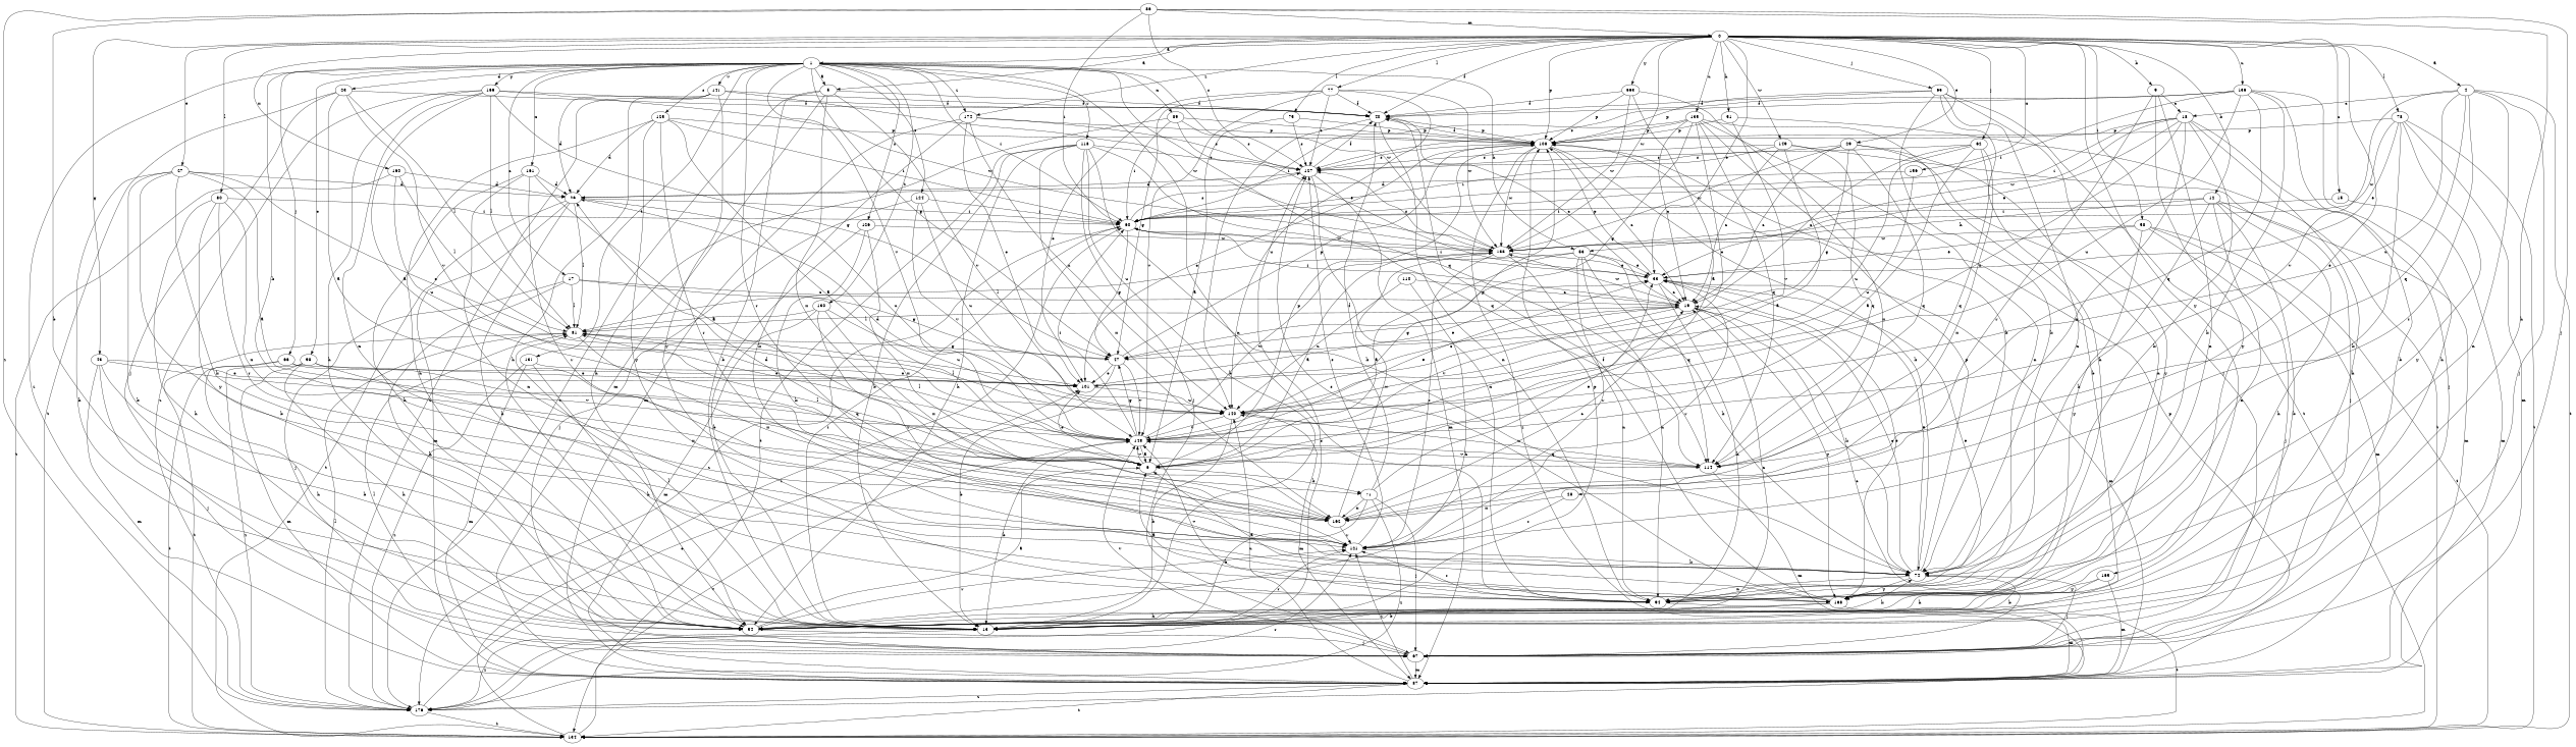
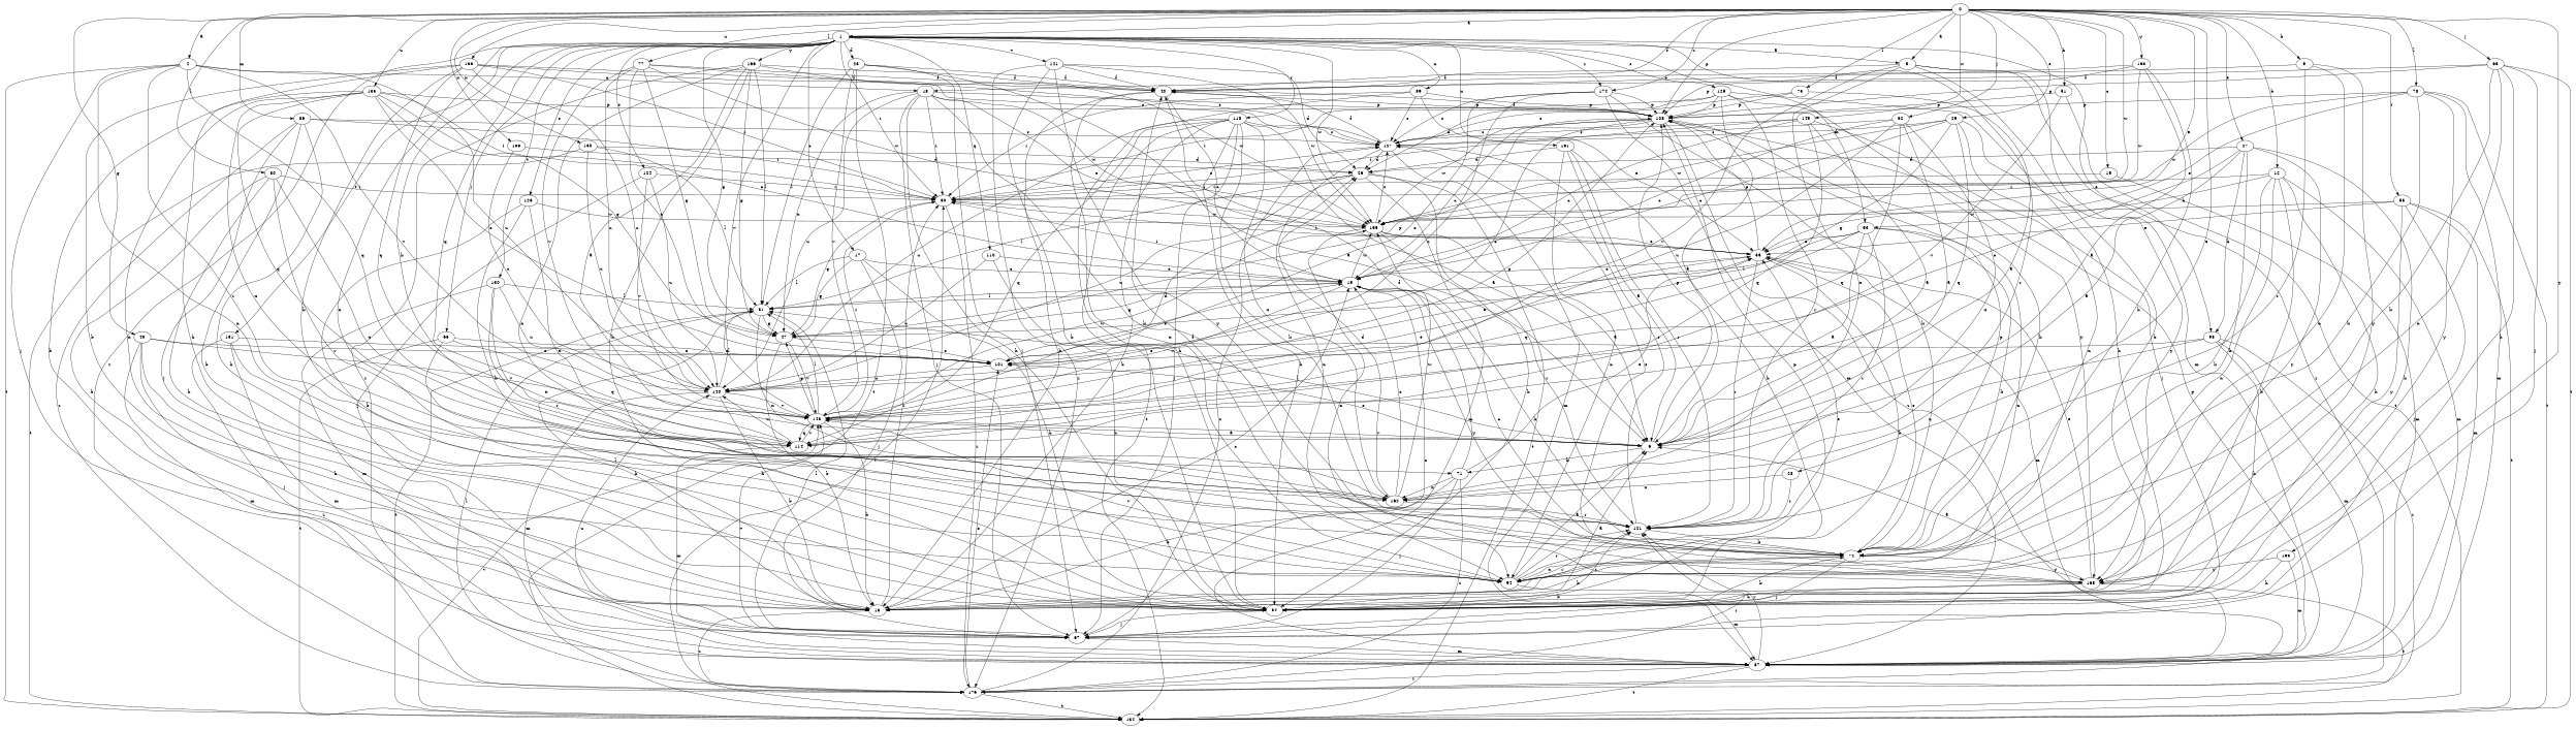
  strict digraph {
    0
    1
    4
    5
    9
    12
    15
    27
    28
    29
    33
    40
    43
    51
    58
    62
    65
    75
    77
    78
    80
    86
    108
    135
    136
    149
    155
    156
    160
-   163 [label=663]
+   163
    165
    174
    17
    23
    47
    53
    60
    66
    71
    89
    94
    98
    110
    114
    118
    121
    124
    125
    126
    130
    131
    141
    148
    161
    166
    176
    18
    67
    134
    140
    13
    87
    162
    168
    54
    74
    6
    101
    26
    19
    127
    81
    0 -> 1 [label=a]
    0 -> 4 [label=a]
    0 -> 5 [label=a]
    0 -> 9 [label=b]
    0 -> 12 [label=b]
    0 -> 15 [label=c]
    0 -> 27 [label=e]
    0 -> 28 [label=e]
    0 -> 29 [label=e]
    0 -> 33 [label=e]
    0 -> 40 [label=f]
    0 -> 43 [label=g]
    0 -> 51 [label=h]
    0 -> 58 [label=i]
    0 -> 62 [label=j]
    0 -> 65 [label=j]
    0 -> 75 [label=l]
    0 -> 77 [label=l]
    0 -> 78 [label=l]
    0 -> 80 [label=l]
-   86 -> 0 [label=m]
+   0 -> 86 [label=m]
    0 -> 108 [label=p]
    0 -> 135 [label=u]
    0 -> 136 [label=u]
    0 -> 149 [label=w]
    0 -> 155 [label=w]
    0 -> 156 [label=x]
    0 -> 160 [label=x]
    0 -> 163 [label=y]
    0 -> 165 [label=y]
    0 -> 174 [label=z]
    1 -> 5 [label=a]
    1 -> 155 [label=w]
    1 -> 174 [label=z]
    1 -> 17 [label=c]
    1 -> 23 [label=d]
    1 -> 47 [label=g]
    1 -> 53 [label=h]
    1 -> 60 [label=i]
    1 -> 66 [label=j]
    1 -> 71 [label=k]
    1 -> 89 [label=n]
    1 -> 94 [label=n]
    1 -> 98 [label=o]
+   1 -> 110 [label=q]
    1 -> 114 [label=q]
    1 -> 118 [label=r]
    1 -> 121 [label=r]
    1 -> 124 [label=s]
    1 -> 125 [label=s]
    1 -> 126 [label=s]
    1 -> 130 [label=t]
    1 -> 131 [label=t]
    1 -> 141 [label=v]
    1 -> 148 [label=v]
    1 -> 161 [label=x]
    1 -> 166 [label=y]
    1 -> 176 [label=z]
    4 -> 94 [label=n]
    4 -> 114 [label=q]
    4 -> 121 [label=r]
    4 -> 148 [label=v]
    4 -> 18 [label=c]
    4 -> 67 [label=j]
    4 -> 134 [label=t]
    4 -> 140 [label=u]
    5 -> 40 [label=f]
    5 -> 148 [label=v]
    5 -> 176 [label=z]
    5 -> 13 [label=b]
    5 -> 87 [label=m]
    5 -> 162 [label=x]
    9 -> 94 [label=n]
    9 -> 121 [label=r]
    9 -> 18 [label=c]
    9 -> 168 [label=y]
    12 -> 53 [label=h]
    12 -> 60 [label=i]
    12 -> 94 [label=n]
    12 -> 13 [label=b]
    12 -> 87 [label=m]
    12 -> 54 [label=h]
    12 -> 74 [label=k]
    15 -> 60 [label=i]
    15 -> 87 [label=m]
-   27 -> 13 [label=b]
+   27 -> 98 [label=b]
    27 -> 168 [label=y]
    27 -> 54 [label=h]
    27 -> 74 [label=k]
    27 -> 6 [label=a]
    27 -> 101 [label=o]
    27 -> 26 [label=d]
    28 -> 121 [label=r]
    28 -> 162 [label=x]
    29 -> 155 [label=w]
    29 -> 47 [label=g]
    29 -> 94 [label=n]
    29 -> 114 [label=q]
    29 -> 168 [label=y]
    29 -> 19 [label=c]
    29 -> 127 [label=s]
    33 -> 108 [label=p]
    33 -> 60 [label=i]
    33 -> 121 [label=r]
    33 -> 87 [label=m]
    33 -> 54 [label=h]
    33 -> 19 [label=c]
    40 -> 108 [label=p]
    40 -> 94 [label=n]
    40 -> 13 [label=b]
    40 -> 19 [label=c]
    43 -> 148 [label=v]
    43 -> 67 [label=j]
    43 -> 13 [label=b]
    43 -> 87 [label=m]
    43 -> 101 [label=o]
    51 -> 108 [label=p]
    51 -> 148 [label=v]
    51 -> 134 [label=t]
    58 -> 33 [label=e]
    58 -> 155 [label=w]
    58 -> 67 [label=j]
    58 -> 134 [label=t]
    58 -> 87 [label=m]
    58 -> 168 [label=y]
    62 -> 114 [label=q]
    62 -> 140 [label=u]
    62 -> 162 [label=x]
    62 -> 6 [label=a]
    62 -> 19 [label=c]
    62 -> 127 [label=s]
    65 -> 40 [label=f]
    65 -> 108 [label=p]
    65 -> 94 [label=n]
    65 -> 67 [label=j]
    65 -> 134 [label=t]
    65 -> 54 [label=h]
    65 -> 74 [label=k]
    75 -> 108 [label=p]
    75 -> 6 [label=a]
    75 -> 127 [label=s]
    77 -> 40 [label=f]
    77 -> 155 [label=w]
    77 -> 47 [label=g]
    77 -> 148 [label=v]
    77 -> 140 [label=u]
    77 -> 101 [label=o]
    77 -> 127 [label=s]
    78 -> 33 [label=e]
    78 -> 108 [label=p]
    78 -> 155 [label=w]
    78 -> 134 [label=t]
    78 -> 87 [label=m]
    78 -> 168 [label=y]
    78 -> 74 [label=k]
    80 -> 60 [label=i]
    80 -> 121 [label=r]
    80 -> 13 [label=b]
    80 -> 162 [label=x]
    80 -> 54 [label=h]
    86 -> 60 [label=i]
    86 -> 176 [label=z]
    86 -> 67 [label=j]
    86 -> 13 [label=b]
    86 -> 54 [label=h]
    86 -> 127 [label=s]
    108 -> 40 [label=f]
    108 -> 155 [label=w]
    108 -> 176 [label=z]
    108 -> 74 [label=k]
    108 -> 101 [label=o]
    108 -> 19 [label=c]
    108 -> 127 [label=s]
    135 -> 108 [label=p]
    135 -> 47 [label=g]
    135 -> 60 [label=i]
    135 -> 94 [label=n]
    135 -> 114 [label=q]
    135 -> 13 [label=b]
    135 -> 162 [label=x]
    135 -> 101 [label=o]
    135 -> 19 [label=c]
    136 -> 40 [label=f]
    136 -> 60 [label=i]
    136 -> 114 [label=q]
    136 -> 140 [label=u]
    136 -> 13 [label=b]
    136 -> 54 [label=h]
    136 -> 74 [label=k]
    136 -> 127 [label=s]
    149 -> 60 [label=i]
    149 -> 114 [label=q]
    149 -> 67 [label=j]
    149 -> 6 [label=a]
    149 -> 19 [label=c]
    149 -> 127 [label=s]
    155 -> 33 [label=e]
    155 -> 94 [label=n]
    155 -> 121 [label=r]
    155 -> 6 [label=a]
    155 -> 127 [label=s]
    156 -> 140 [label=u]
    156 -> 26 [label=d]
    160 -> 134 [label=t]
    160 -> 140 [label=u]
    160 -> 26 [label=d]
    160 -> 81 [label=l]
    163 -> 40 [label=f]
    163 -> 108 [label=p]
    163 -> 155 [label=w]
    163 -> 74 [label=k]
    163 -> 6 [label=a]
    165 -> 87 [label=m]
    165 -> 168 [label=y]
    165 -> 54 [label=h]
    174 -> 108 [label=p]
    174 -> 140 [label=u]
    174 -> 87 [label=m]
    174 -> 74 [label=k]
    174 -> 101 [label=o]
    174 -> 127 [label=s]
    17 -> 47 [label=g]
    17 -> 67 [label=j]
    17 -> 54 [label=h]
    17 -> 19 [label=c]
    17 -> 81 [label=l]
    23 -> 40 [label=f]
    23 -> 148 [label=v]
    23 -> 67 [label=j]
    23 -> 134 [label=t]
    23 -> 6 [label=a]
    23 -> 81 [label=l]
    47 -> 108 [label=p]
    47 -> 148 [label=v]
    47 -> 13 [label=b]
    47 -> 101 [label=o]
    53 -> 33 [label=e]
    53 -> 94 [label=n]
    53 -> 114 [label=q]
    53 -> 121 [label=r]
    53 -> 74 [label=k]
    53 -> 6 [label=a]
    53 -> 81 [label=l]
    60 -> 155 [label=w]
    60 -> 47 [label=g]
    60 -> 176 [label=z]
    60 -> 127 [label=s]
    66 -> 114 [label=q]
    66 -> 134 [label=t]
    66 -> 54 [label=h]
    66 -> 101 [label=o]
    71 -> 33 [label=e]
    71 -> 40 [label=f]
    71 -> 176 [label=z]
    71 -> 67 [label=j]
    71 -> 13 [label=b]
    71 -> 162 [label=x]
    89 -> 33 [label=e]
    89 -> 108 [label=p]
    89 -> 60 [label=i]
    89 -> 54 [label=h]
    89 -> 127 [label=s]
    94 -> 33 [label=e]
    94 -> 121 [label=r]
    94 -> 148 [label=v]
    94 -> 87 [label=m]
    94 -> 6 [label=a]
    98 -> 176 [label=z]
    98 -> 87 [label=m]
    98 -> 162 [label=x]
    98 -> 54 [label=h]
    98 -> 101 [label=o]
    110 -> 140 [label=u]
    110 -> 54 [label=h]
    110 -> 19 [label=c]
    114 -> 148 [label=v]
    114 -> 140 [label=u]
    114 -> 87 [label=m]
    118 -> 114 [label=q]
    118 -> 67 [label=j]
    118 -> 134 [label=t]
    118 -> 140 [label=u]
    118 -> 13 [label=b]
    118 -> 162 [label=x]
    118 -> 54 [label=h]
    118 -> 74 [label=k]
+   118 -> 6 [label=a]
    118 -> 127 [label=s]
    121 -> 74 [label=k]
    121 -> 127 [label=s]
    124 -> 60 [label=i]
    124 -> 148 [label=v]
    124 -> 67 [label=j]
    124 -> 140 [label=u]
    125 -> 108 [label=p]
    125 -> 60 [label=i]
    125 -> 121 [label=r]
    125 -> 168 [label=y]
    125 -> 54 [label=h]
    125 -> 6 [label=a]
    125 -> 26 [label=d]
    126 -> 155 [label=w]
    126 -> 13 [label=b]
    126 -> 162 [label=x]
    126 -> 74 [label=k]
    130 -> 121 [label=r]
    130 -> 140 [label=u]
    130 -> 87 [label=m]
    130 -> 162 [label=x]
    130 -> 81 [label=l]
    131 -> 176 [label=z]
    131 -> 87 [label=m]
    131 -> 54 [label=h]
    131 -> 101 [label=o]
    141 -> 40 [label=f]
    141 -> 155 [label=w]
    141 -> 176 [label=z]
    141 -> 168 [label=y]
    141 -> 54 [label=h]
    141 -> 26 [label=d]
    148 -> 33 [label=e]
    148 -> 108 [label=p]
    148 -> 155 [label=w]
    148 -> 47 [label=g]
    148 -> 60 [label=i]
    148 -> 114 [label=q]
    148 -> 13 [label=b]
    148 -> 6 [label=a]
    148 -> 26 [label=d]
    148 -> 81 [label=l]
    161 -> 94 [label=n]
    161 -> 121 [label=r]
    161 -> 54 [label=h]
    161 -> 6 [label=a]
    161 -> 26 [label=d]
    166 -> 40 [label=f]
    166 -> 155 [label=w]
    166 -> 47 [label=g]
    166 -> 94 [label=n]
    166 -> 176 [label=z]
    166 -> 54 [label=h]
    166 -> 6 [label=a]
    166 -> 81 [label=l]
    176 -> 121 [label=r]
    176 -> 134 [label=t]
    176 -> 101 [label=o]
    176 -> 127 [label=s]
    176 -> 81 [label=l]
    18 -> 33 [label=e]
    18 -> 108 [label=p]
    18 -> 155 [label=w]
    18 -> 60 [label=i]
    18 -> 67 [label=j]
    18 -> 140 [label=u]
-   18 -> 162 [label=x]
+   18 -> 47 [label=x]
    18 -> 54 [label=h]
    18 -> 74 [label=k]
    67 -> 148 [label=v]
    67 -> 87 [label=m]
    67 -> 19 [label=c]
    67 -> 81 [label=l]
    134 -> 60 [label=i]
    134 -> 148 [label=v]
    140 -> 148 [label=v]
    140 -> 13 [label=b]
    140 -> 87 [label=m]
    140 -> 81 [label=l]
    13 -> 108 [label=p]
    13 -> 60 [label=i]
    13 -> 121 [label=r]
    13 -> 176 [label=z]
    13 -> 19 [label=c]
    13 -> 81 [label=l]
    87 -> 108 [label=p]
    87 -> 121 [label=r]
    87 -> 176 [label=z]
    87 -> 134 [label=t]
    87 -> 140 [label=u]
    162 -> 155 [label=w]
    162 -> 121 [label=r]
    162 -> 26 [label=d]
    162 -> 19 [label=c]
    168 -> 33 [label=e]
    168 -> 40 [label=f]
    168 -> 134 [label=t]
    168 -> 13 [label=b]
    168 -> 54 [label=h]
    168 -> 6 [label=a]
    168 -> 127 [label=s]
    54 -> 121 [label=r]
    54 -> 67 [label=j]
    54 -> 74 [label=k]
    54 -> 6 [label=a]
    74 -> 33 [label=e]
    74 -> 108 [label=p]
    74 -> 94 [label=n]
    74 -> 67 [label=j]
    74 -> 13 [label=b]
    74 -> 168 [label=y]
    74 -> 19 [label=c]
    6 -> 108 [label=p]
    6 -> 71 [label=k]
    6 -> 148 [label=v]
    6 -> 101 [label=o]
    6 -> 81 [label=l]
    101 -> 33 [label=e]
    101 -> 140 [label=u]
    101 -> 19 [label=c]
    26 -> 60 [label=i]
    26 -> 134 [label=t]
    26 -> 140 [label=u]
    26 -> 87 [label=m]
    26 -> 54 [label=h]
    26 -> 81 [label=l]
    19 -> 155 [label=w]
    19 -> 47 [label=g]
    19 -> 60 [label=i]
    19 -> 148 [label=v]
    19 -> 168 [label=y]
    19 -> 74 [label=k]
    19 -> 81 [label=l]
    127 -> 40 [label=f]
    127 -> 94 [label=n]
    127 -> 87 [label=m]
    127 -> 26 [label=d]
    81 -> 47 [label=g]
    81 -> 134 [label=t]
    81 -> 162 [label=x]
  }
